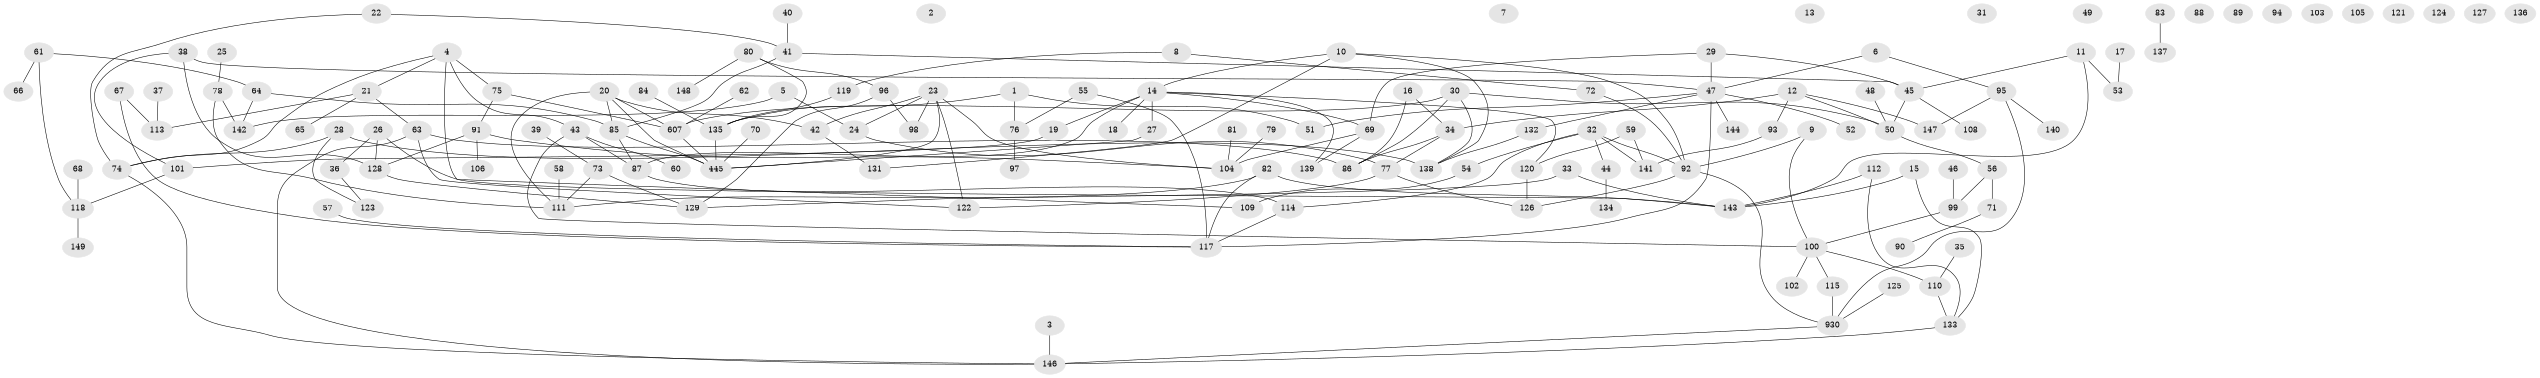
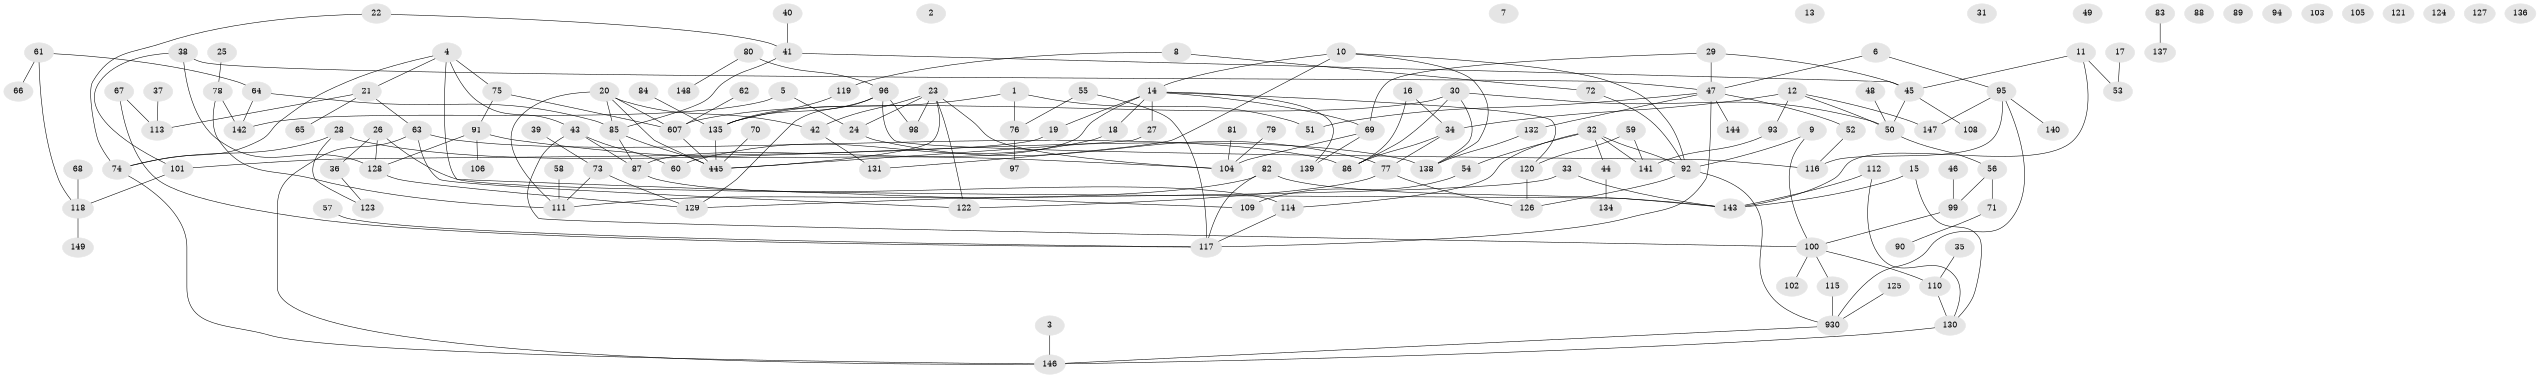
  graph {
    node [color=gray90 style=filled]
    1
    51
    76
    135
    97
    n6 [label=445]
    2
    3
    146
    4
    21
    74
    75
    109
    43
    63
    65
    113
    72
    92
    n21 [label=607]
    91
    5
    24
    142
    77
    6
    47
    95
    52
    117
    132
    144
    147
+   116
    n36 [label=930]
    140
    7
    8
    119
    9
    100
    126
    110
    102
    115
    10
    14
    131
    138
    18
    19
    27
    69
    87
    120
    139
    11
    45
    53
    143
    50
    108
    12
    34
    93
    86
    56
    141
    13
    60
    101
    104
    114
    15
-   133
+   133 [label=130]
    16
    17
    118
    20
    42
    85
    111
    122
    22
    41
    23
    98
    25
    78
    26
    36
    128
    123
    129
    28
    29
    30
    31
    32
    44
    54
    134
    33
    35
    37
    38
    39
    73
    40
    46
    99
    48
    49
    71
    55
    90
    57
    58
    59
    61
    64
    66
    149
    62
    67
    68
    70
    106
    79
    80
    96
    148
    81
    82
    83
    137
    84
    88
    89
    94
    103
    105
    112
    121
    124
    125
    127
    136
    1 -- 51
    1 -- 76
    1 -- 135
    76 -- 97
    135 -- n6
    3 -- 146
    4 -- 21
    4 -- 74
    4 -- 75
    4 -- 109
    4 -- 43
    21 -- 63
    21 -- 65
    21 -- 113
    74 -- 146
    75 -- n21
    75 -- 91
    43 -- 100
    43 -- 87
    43 -- 60
    63 -- 146
    63 -- 86
    63 -- 122
    72 -- 92
    92 -- n36
    92 -- 126
    n21 -- n6
    91 -- 104
    91 -- 128
    91 -- 106
    5 -- 24
    5 -- 142
    24 -- 77
    77 -- 126
    77 -- 122
    6 -- 47
    6 -- 95
    47 -- 51
    47 -- 52
    47 -- 117
    47 -- 132
    47 -- 144
    95 -- 147
+   95 -- 116
    95 -- n36
    95 -- 140
+   52 -- 116
    132 -- 138
    n36 -- 146
    8 -- 72
    8 -- 119
    119 -- 135
    9 -- 92
    9 -- 100
    100 -- 110
    100 -- 102
    100 -- 115
    110 -- 133
    115 -- n36
    10 -- 92
    10 -- 14
    10 -- 131
    10 -- 138
    14 -- 18
    14 -- 19
    14 -- 27
    14 -- 69
    14 -- 87
    14 -- 120
    14 -- 139
+   18 -- 60
    19 -- 101
    27 -- n6
    69 -- 139
    69 -- 104
    87 -- 114
    120 -- 126
    11 -- 45
    11 -- 53
    11 -- 143
    45 -- 50
    45 -- 108
    50 -- 56
    12 -- 147
    12 -- 50
    12 -- 34
    12 -- 93
    34 -- 77
    34 -- 86
    93 -- 141
    56 -- 99
    56 -- 71
    101 -- 118
    114 -- 117
    15 -- 143
    15 -- 133
    133 -- 146
    16 -- 34
    16 -- 86
    17 -- 53
    118 -- 149
    20 -- n6
    20 -- n21
    20 -- 42
    20 -- 85
    20 -- 111
    42 -- 131
    85 -- n6
    85 -- 87
    22 -- 74
    22 -- 41
    41 -- 45
    41 -- 85
    23 -- n6
    23 -- 24
    23 -- 104
    23 -- 42
    23 -- 122
    23 -- 98
    25 -- 78
    78 -- 142
    78 -- 111
    26 -- 143
    26 -- 36
    26 -- 128
    36 -- 123
    128 -- 129
    28 -- 74
    28 -- 138
    28 -- 123
    29 -- 47
    29 -- 69
    29 -- 45
    30 -- n21
    30 -- 138
    30 -- 50
    30 -- 86
    32 -- 92
    32 -- 141
    32 -- 114
    32 -- 44
    32 -- 54
    44 -- 134
    54 -- 109
    33 -- 143
    33 -- 129
    35 -- 110
    37 -- 113
    38 -- 47
    38 -- 101
    38 -- 128
    39 -- 73
    73 -- 111
    73 -- 129
    40 -- 41
    46 -- 99
    99 -- 100
    48 -- 50
    71 -- 90
    55 -- 76
    55 -- 117
    57 -- 117
    58 -- 111
    59 -- 120
    59 -- 141
    61 -- 118
    61 -- 64
    61 -- 66
    64 -- 142
    64 -- 85
    62 -- n21
    67 -- 113
    67 -- 117
    68 -- 118
    70 -- n6
    79 -- 104
-   80 -- 135
+   96 -- 135
    80 -- 96
    80 -- 148
+   96 -- 116
    96 -- 98
    96 -- 129
    81 -- 104
    82 -- 117
    82 -- 143
    82 -- 111
    83 -- 137
    84 -- 135
    112 -- 143
    112 -- 133
    125 -- n36
  }
